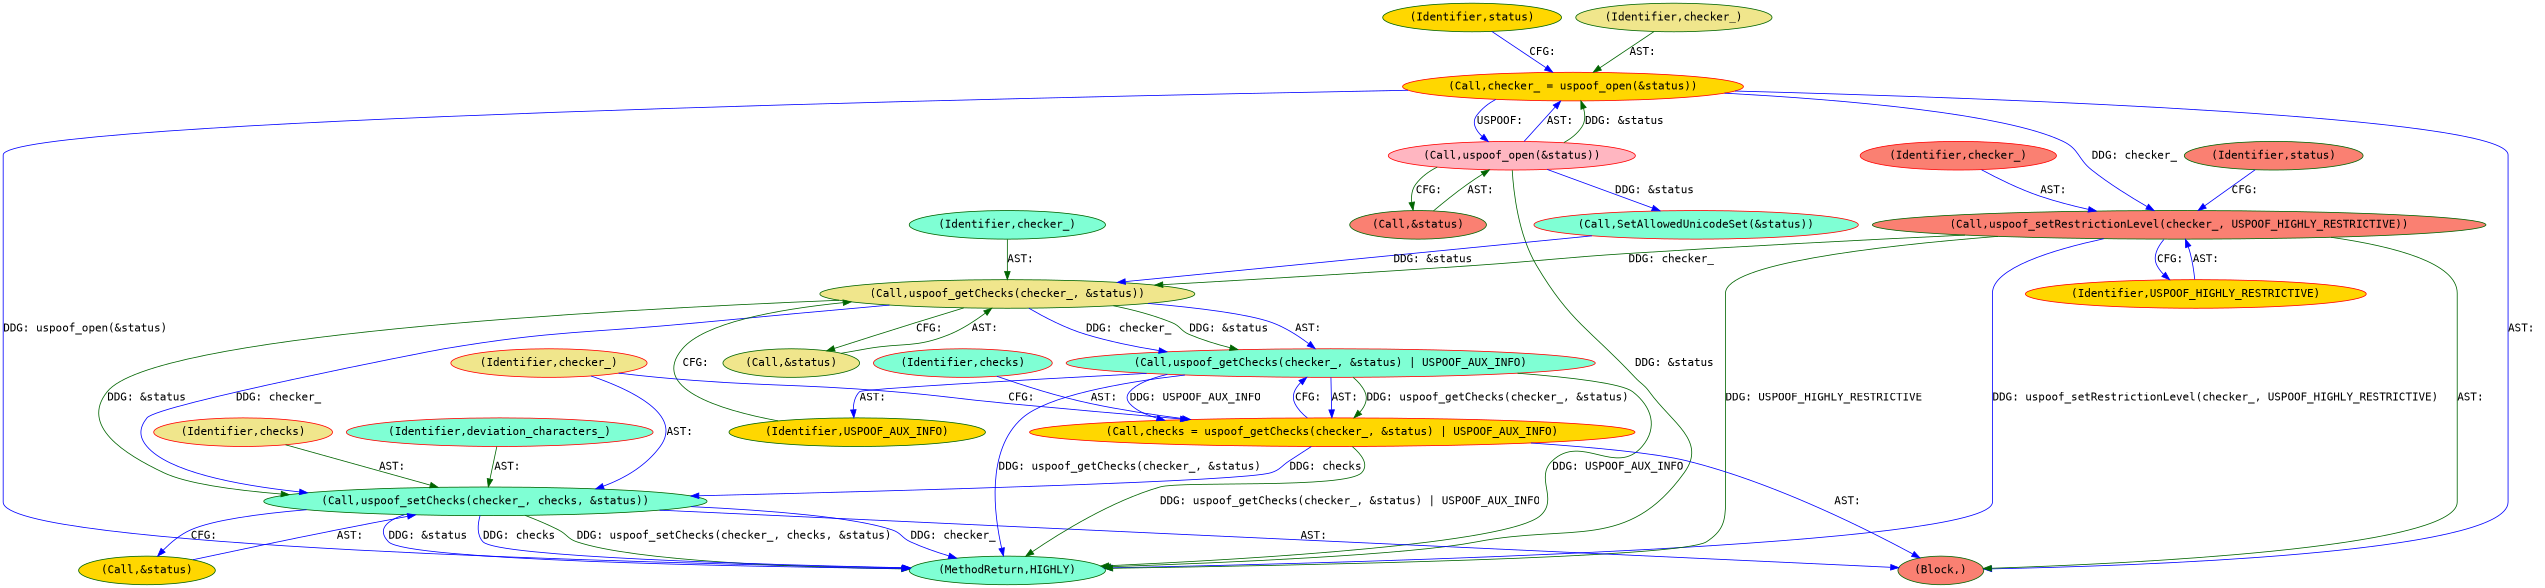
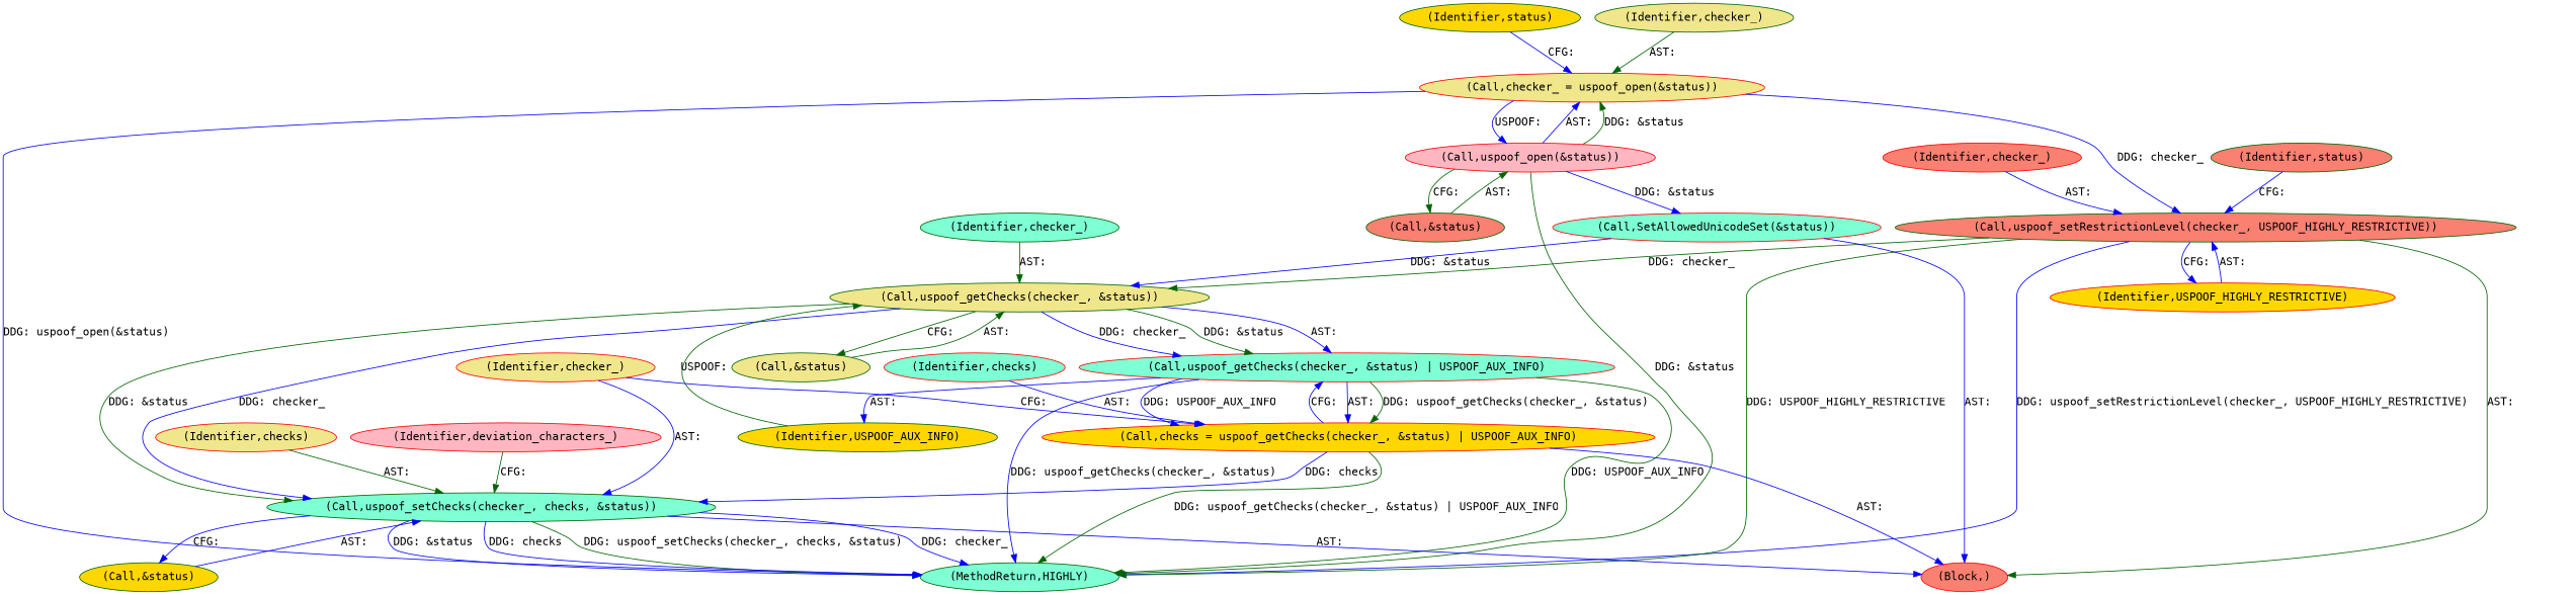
  digraph {
    fontname="DejaVu Sans Mono"
    node [color=darkgreen fillcolor=khaki fontname="DejaVu Sans Mono" style=filled]
    edge [color=blue fontname="DejaVu Sans Mono"]
-   n1 [color=red fillcolor=gold label="(Call,checker_ = uspoof_open(&status))"]
+   n1 [color=red label="(Call,checker_ = uspoof_open(&status))"]
    n2 [color=red fillcolor=lightpink label="(Call,uspoof_open(&status))"]
    n3 [fillcolor=salmon label="(Call,uspoof_setRestrictionLevel(checker_, USPOOF_HIGHLY_RESTRICTIVE))"]
    n4 [fillcolor=aquamarine label="(MethodReturn,HIGHLY)"]
-   n5 [fillcolor=salmon label="(Block,)"]
+   n5 [color=red fillcolor=salmon label="(Block,)"]
    n6 [color=red fillcolor=aquamarine label="(Call,SetAllowedUnicodeSet(&status))"]
    n7 [fillcolor=salmon label="(Call,&status)"]
    n8 [label="(Call,uspoof_getChecks(checker_, &status))"]
    n9 [color=red fillcolor=gold label="(Identifier,USPOOF_HIGHLY_RESTRICTIVE)"]
    n10 [color=red fillcolor=aquamarine label="(Call,uspoof_getChecks(checker_, &status) | USPOOF_AUX_INFO)"]
    n11 [fillcolor=aquamarine label="(Call,uspoof_setChecks(checker_, checks, &status))"]
    n12 [label="(Call,&status)"]
    n13 [color=red fillcolor=gold label="(Call,checks = uspoof_getChecks(checker_, &status) | USPOOF_AUX_INFO)"]
    n14 [fillcolor=gold label="(Identifier,USPOOF_AUX_INFO)"]
    n15 [fillcolor=gold label="(Call,&status)"]
    n16 [fillcolor=aquamarine label="(Identifier,checker_)"]
    n17 [color=red label="(Identifier,checks)"]
-   n18 [color=red fillcolor=aquamarine label="(Identifier,deviation_characters_)"]
+   n18 [color=red fillcolor=lightpink label="(Identifier,deviation_characters_)"]
    n19 [fillcolor=salmon label="(Identifier,status)"]
    n20 [color=red label="(Identifier,checker_)"]
    n21 [color=red fillcolor=salmon label="(Identifier,checker_)"]
    n22 [color=red fillcolor=aquamarine label="(Identifier,checks)"]
    n23 [fillcolor=gold label="(Identifier,status)"]
    n24 [label="(Identifier,checker_)"]
    n1 -> n2 [label="USPOOF: "]
    n1 -> n3 [label="DDG: checker_"]
    n1 -> n4 [label="DDG: uspoof_open(&status)"]
-   n1 -> n5 [label="AST: "]
+   n6 -> n5 [label="AST: "]
    n2 -> n1 [label="AST: "]
    n2 -> n1 [color=darkgreen label="DDG: &status"]
    n2 -> n4 [color=darkgreen label="DDG: &status"]
    n2 -> n6 [label="DDG: &status"]
    n2 -> n7 [color=darkgreen label="CFG: "]
    n3 -> n4 [label="DDG: uspoof_setRestrictionLevel(checker_, USPOOF_HIGHLY_RESTRICTIVE)"]
    n3 -> n4 [color=darkgreen label="DDG: USPOOF_HIGHLY_RESTRICTIVE"]
    n3 -> n5 [color=darkgreen label="AST: "]
    n3 -> n8 [color=darkgreen label="DDG: checker_"]
    n3 -> n9 [label="CFG: "]
    n6 -> n8 [label="DDG: &status"]
    n7 -> n2 [color=darkgreen label="AST: "]
    n8 -> n10 [label="AST: "]
    n8 -> n10 [label="DDG: checker_"]
    n8 -> n10 [color=darkgreen label="DDG: &status"]
    n8 -> n11 [label="DDG: checker_"]
    n8 -> n11 [color=darkgreen label="DDG: &status"]
    n8 -> n12 [color=darkgreen label="CFG: "]
    n9 -> n3 [label="AST: "]
    n10 -> n4 [label="DDG: uspoof_getChecks(checker_, &status)"]
    n10 -> n4 [color=darkgreen label="DDG: USPOOF_AUX_INFO"]
    n10 -> n13 [label="AST: "]
    n10 -> n13 [color=darkgreen label="DDG: uspoof_getChecks(checker_, &status)"]
    n10 -> n13 [label="DDG: USPOOF_AUX_INFO"]
    n10 -> n14 [label="AST: "]
    n11 -> n4 [color=darkgreen label="DDG: uspoof_setChecks(checker_, checks, &status)"]
    n11 -> n4 [label="DDG: checker_"]
    n11 -> n4 [label="DDG: &status"]
    n11 -> n4 [label="DDG: checks"]
    n11 -> n5 [label="AST: "]
    n11 -> n15 [label="CFG: "]
    n12 -> n8 [color=darkgreen label="AST: "]
    n13 -> n4 [color=darkgreen label="DDG: uspoof_getChecks(checker_, &status) | USPOOF_AUX_INFO"]
    n13 -> n5 [label="AST: "]
    n13 -> n10 [label="CFG: "]
    n13 -> n11 [label="DDG: checks"]
-   n14 -> n8 [color=darkgreen label="CFG: "]
+   n14 -> n8 [color=darkgreen label="USPOOF: "]
    n15 -> n11 [label="AST: "]
    n16 -> n8 [color=darkgreen label="AST: "]
    n17 -> n11 [color=darkgreen label="AST: "]
-   n18 -> n11 [color=darkgreen label="AST: "]
+   n18 -> n11 [color=darkgreen label="CFG: "]
    n19 -> n3 [label="CFG: "]
    n20 -> n11 [label="AST: "]
    n20 -> n13 [label="CFG: "]
    n21 -> n3 [label="AST: "]
    n22 -> n13 [label="AST: "]
    n23 -> n1 [label="CFG: "]
    n24 -> n1 [color=darkgreen label="AST: "]
  }
